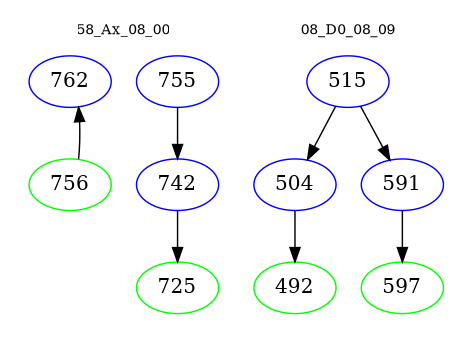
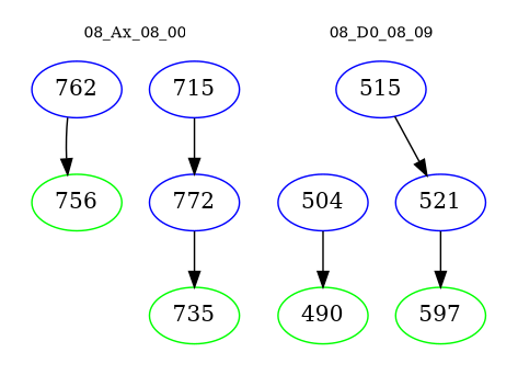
  digraph {
    node [color=blue]
    edge [color=black]
-   n1 [label=755]
-   n2 [label=742]
+   n1 [label=715]
+   n2 [label=772]
    n3 [label=762]
-   n4 [color=green label=725]
+   n4 [color=green label=735]
    n5 [color=green label=756]
    n6 [label=515]
    n7 [label=504]
-   n8 [label=591]
-   n9 [color=green label=492]
+   n8 [label=521]
+   n9 [color=green label=490]
    n10 [color=green label=597]
    subgraph cluster_1 {
      color=white
      fontsize=10
-     label="58_Ax_08_00"
+     label="08_Ax_08_00"
      n1
      n2
      n3
      n4
      n5
    }
    subgraph cluster_2 {
      color=white
      fontsize=10
      label="08_D0_08_09"
      n6
      n7
      n8
      n9
      n10
    }
    n1 -> n2
    n2 -> n4
-   n5 -> n3
-   n6 -> n7
+   n3 -> n5
    n6 -> n8
    n7 -> n9
    n8 -> n10
  }
